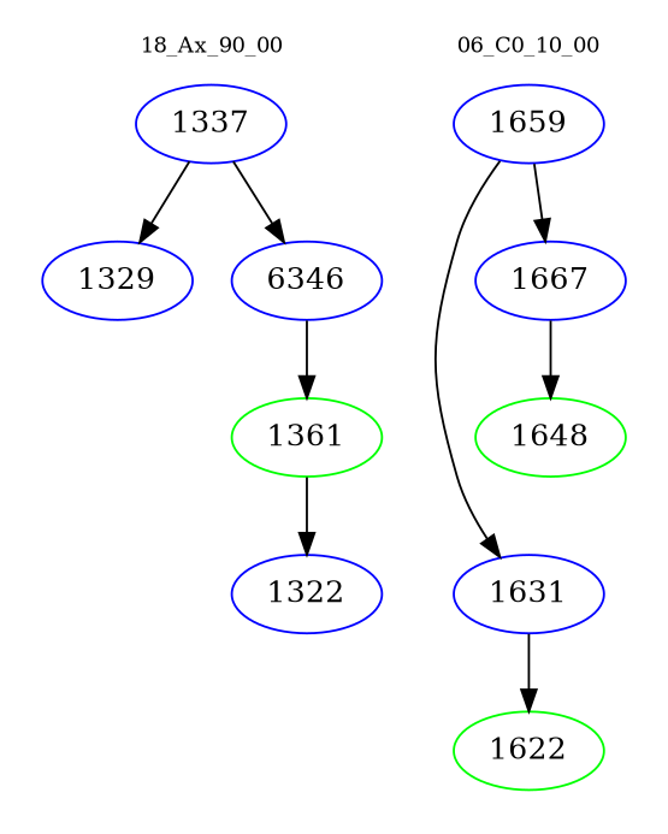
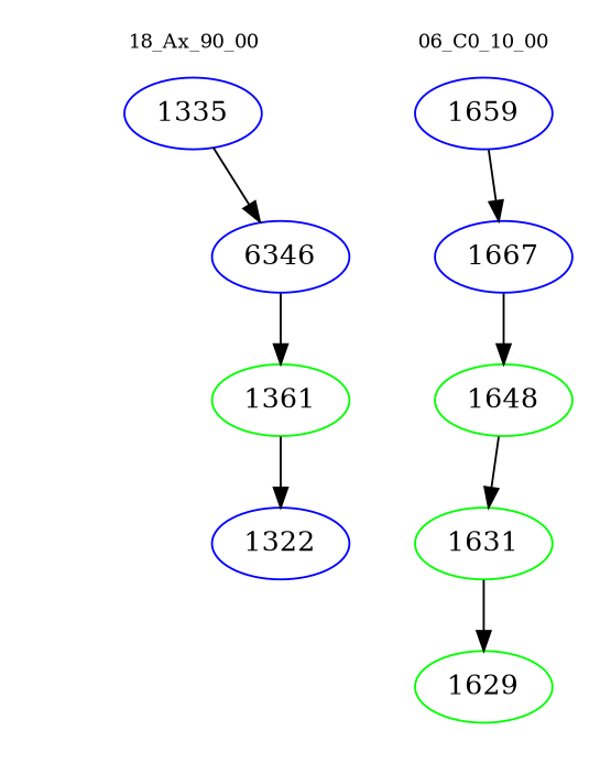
  digraph {
    node [color=blue]
    edge [color=black]
-   n1 [label=1337]
-   n2 [label=1329]
+   n1 [label=1335]
    n3 [label=6346]
    n4 [label=1322]
    n5 [color=green label=1361]
    n6 [label=1659]
-   n7 [label=1631]
+   n7 [color=green label=1631]
    n8 [label=1667]
-   n9 [color=green label=1622]
+   n9 [color=green label=1629]
    n10 [color=green label=1648]
    subgraph cluster_1 {
      color=white
      fontsize=10
      label="18_Ax_90_00"
      n1
-     n2
      n3
      n4
      n5
    }
    subgraph cluster_2 {
      color=white
      fontsize=10
      label="06_C0_10_00"
      n6
      n7
      n8
      n9
      n10
    }
-   n1 -> n2
    n1 -> n3
    n3 -> n5
    n5 -> n4
-   n6 -> n7
+   n10 -> n7
    n6 -> n8
    n7 -> n9
    n8 -> n10
  }
